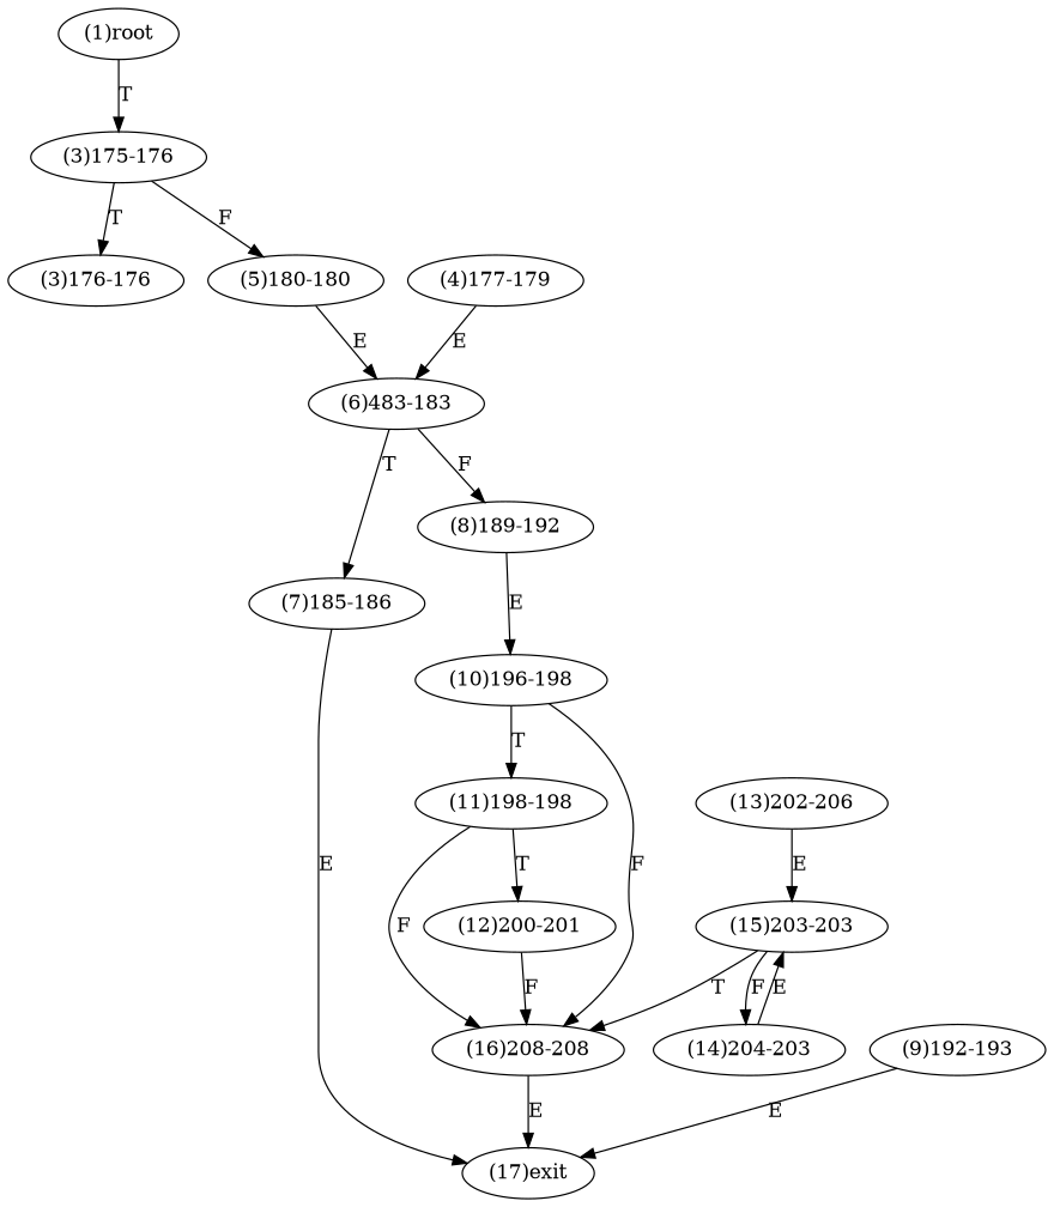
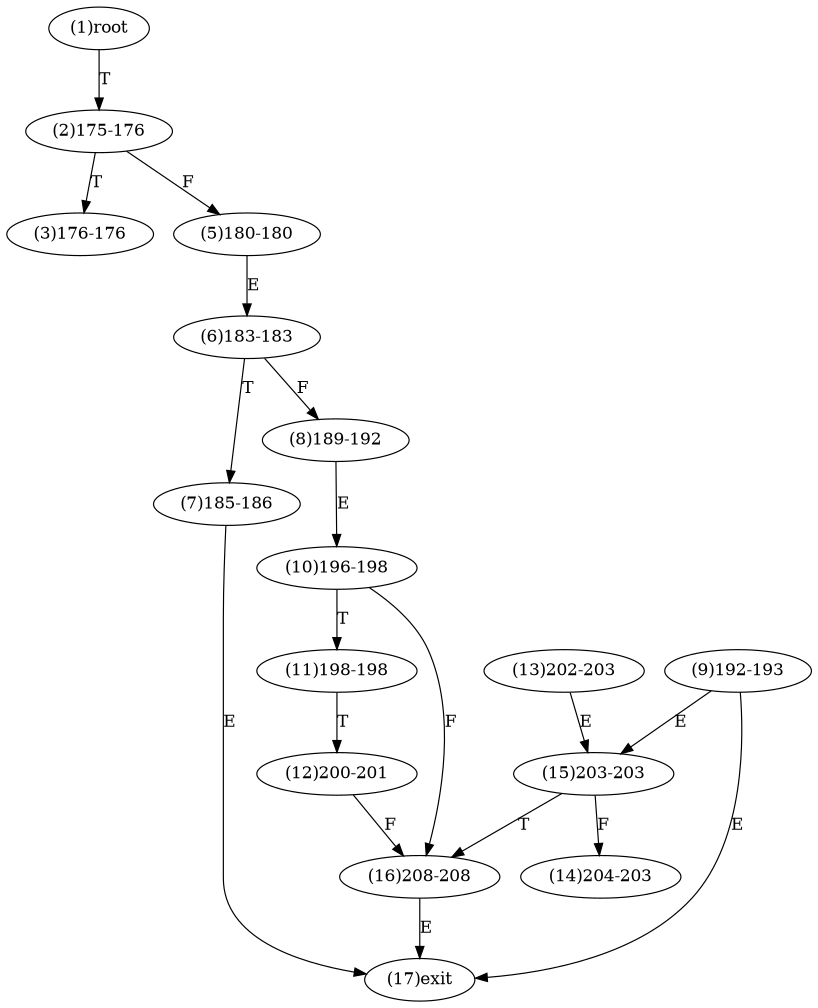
  digraph {
    n1 [label="(1)root"]
-   n2 [label="(3)175-176"]
+   n2 [label="(2)175-176"]
    n3 [label="(3)176-176"]
    n4 [label="(5)180-180"]
-   n5 [label="(6)483-183"]
-   n6 [label="(4)177-179"]
+   n5 [label="(6)183-183"]
    n7 [label="(7)185-186"]
    n8 [label="(8)189-192"]
    n9 [label="(17)exit"]
    n10 [label="(10)196-198"]
    n11 [label="(11)198-198"]
    n12 [label="(16)208-208"]
    n13 [label="(9)192-193"]
    n14 [label="(12)200-201"]
-   n15 [label="(13)202-206"]
+   n15 [label="(13)202-203"]
    n16 [label="(15)203-203"]
    n17 [label="(14)204-203"]
    n1 -> n2 [label=T]
    n2 -> n3 [label=T]
    n2 -> n4 [label=F]
    n4 -> n5 [label=E]
    n5 -> n7 [label=T]
    n5 -> n8 [label=F]
-   n6 -> n5 [label=E]
    n7 -> n9 [label=E]
    n8 -> n10 [label=E]
    n10 -> n11 [label=T]
    n10 -> n12 [label=F]
-   n11 -> n12 [label=F]
    n11 -> n14 [label=T]
    n12 -> n9 [label=E]
    n13 -> n9 [label=E]
    n14 -> n12 [label=F]
    n15 -> n16 [label=E]
    n16 -> n12 [label=T]
    n16 -> n17 [label=F]
-   n17 -> n16 [label=E]
+   n13 -> n16 [label=E]
  }
